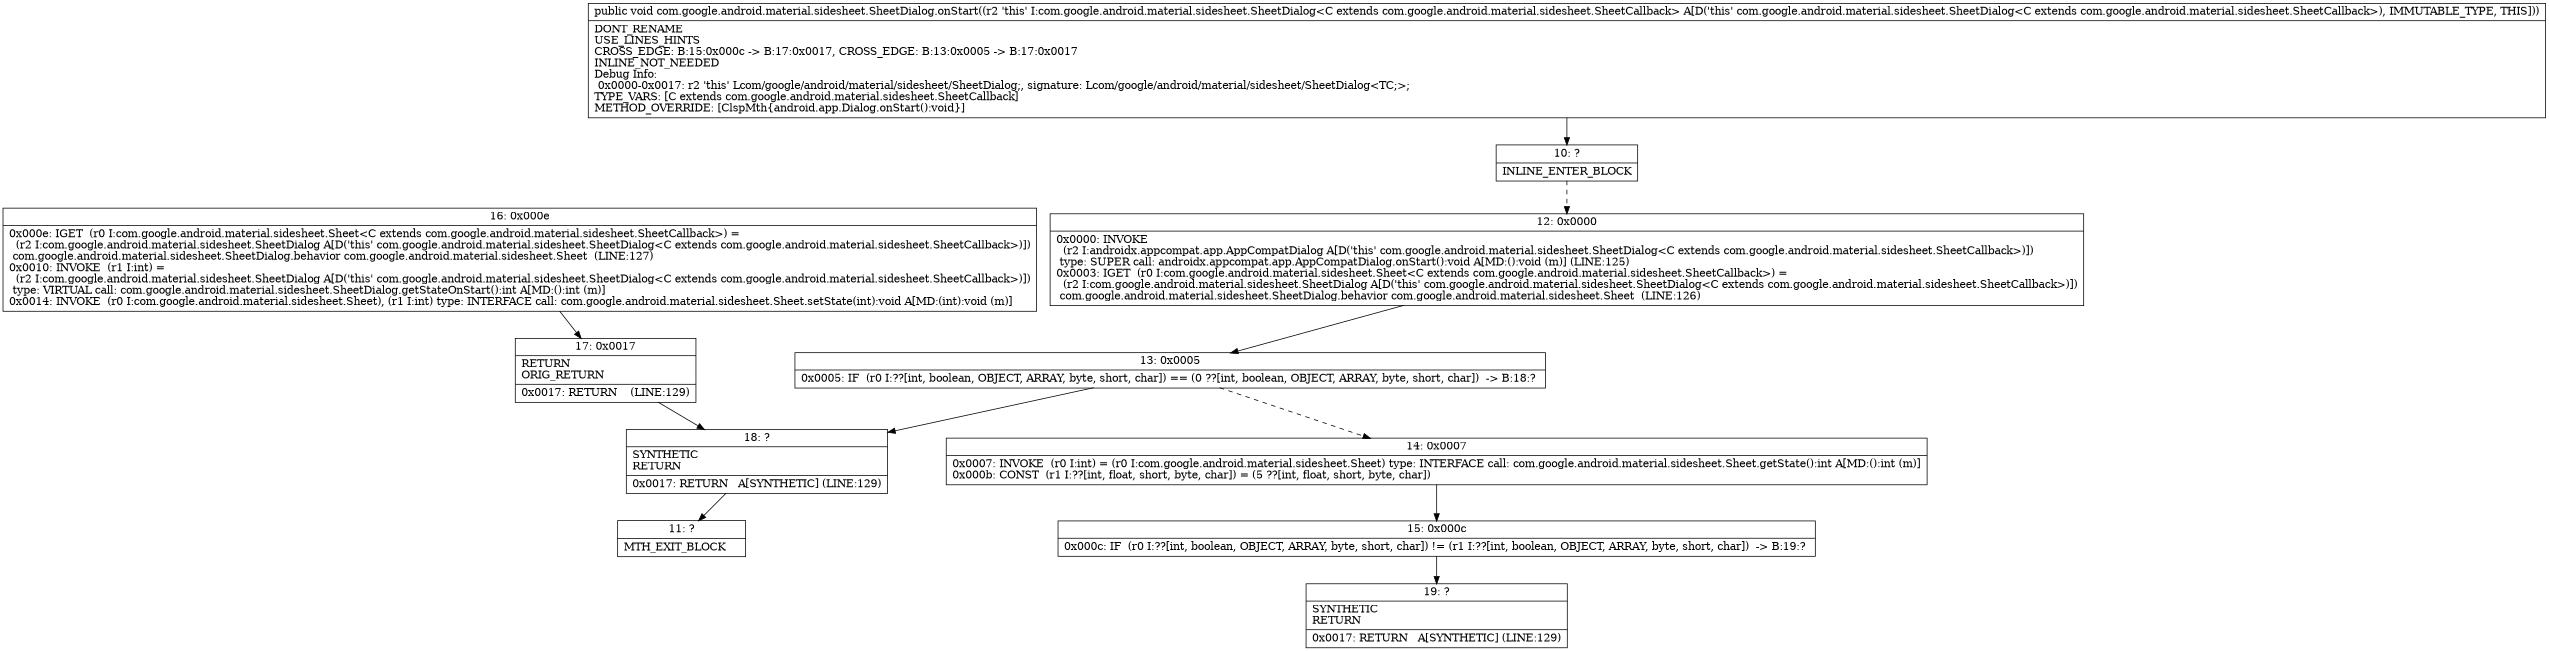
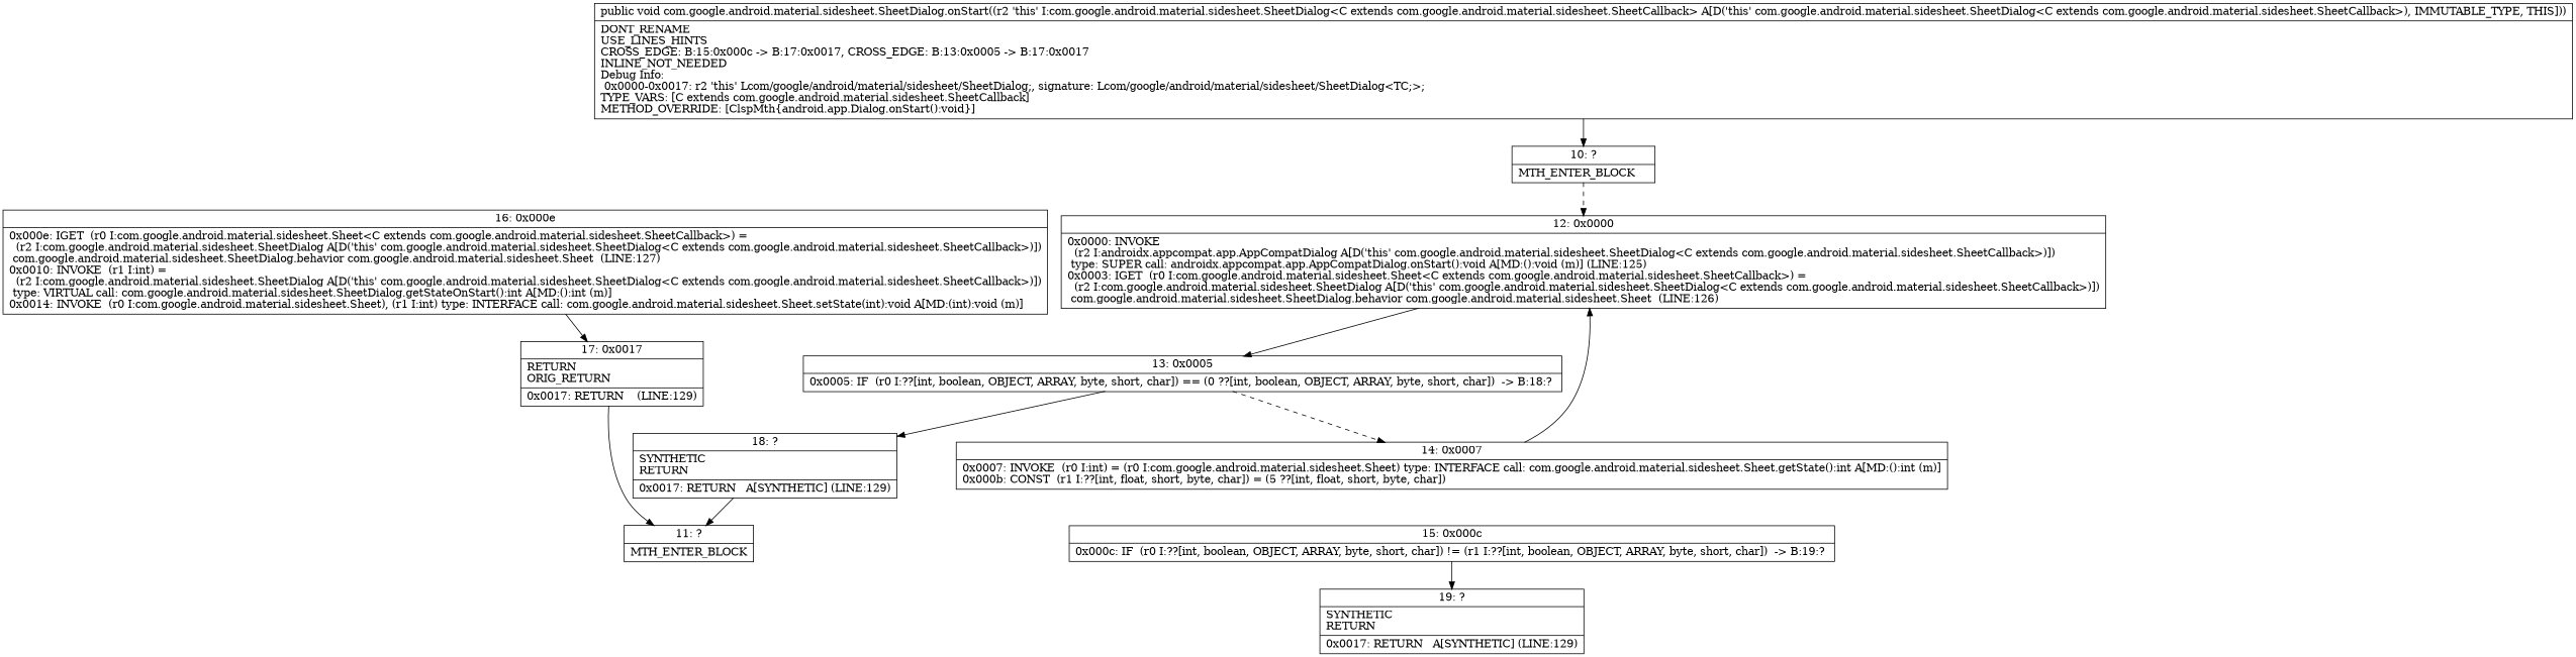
  digraph {
    node [shape=record]
-   n1 [label="{10\:\ ?|INLINE_ENTER_BLOCK\l}"]
+   n1 [label="{10\:\ ?|MTH_ENTER_BLOCK\l}"]
    n2 [label="{12\:\ 0x0000|0x0000: INVOKE  \l  (r2 I:androidx.appcompat.app.AppCompatDialog A[D('this' com.google.android.material.sidesheet.SheetDialog\<C extends com.google.android.material.sidesheet.SheetCallback\>)])\l type: SUPER call: androidx.appcompat.app.AppCompatDialog.onStart():void A[MD:():void (m)] (LINE:125)\l0x0003: IGET  (r0 I:com.google.android.material.sidesheet.Sheet\<C extends com.google.android.material.sidesheet.SheetCallback\>) = \l  (r2 I:com.google.android.material.sidesheet.SheetDialog A[D('this' com.google.android.material.sidesheet.SheetDialog\<C extends com.google.android.material.sidesheet.SheetCallback\>)])\l com.google.android.material.sidesheet.SheetDialog.behavior com.google.android.material.sidesheet.Sheet  (LINE:126)\l}"]
    n3 [label="{13\:\ 0x0005|0x0005: IF  (r0 I:??[int, boolean, OBJECT, ARRAY, byte, short, char]) == (0 ??[int, boolean, OBJECT, ARRAY, byte, short, char])  \-\> B:18:? \l}"]
    n4 [label="{14\:\ 0x0007|0x0007: INVOKE  (r0 I:int) = (r0 I:com.google.android.material.sidesheet.Sheet) type: INTERFACE call: com.google.android.material.sidesheet.Sheet.getState():int A[MD:():int (m)]\l0x000b: CONST  (r1 I:??[int, float, short, byte, char]) = (5 ??[int, float, short, byte, char]) \l}"]
    n5 [label="{18\:\ ?|SYNTHETIC\lRETURN\l|0x0017: RETURN   A[SYNTHETIC] (LINE:129)\l}"]
    n6 [label="{15\:\ 0x000c|0x000c: IF  (r0 I:??[int, boolean, OBJECT, ARRAY, byte, short, char]) != (r1 I:??[int, boolean, OBJECT, ARRAY, byte, short, char])  \-\> B:19:? \l}"]
-   n7 [label="{11\:\ ?|MTH_EXIT_BLOCK\l}"]
+   n7 [label="{11\:\ ?|MTH_ENTER_BLOCK\l}"]
    n8 [label="{19\:\ ?|SYNTHETIC\lRETURN\l|0x0017: RETURN   A[SYNTHETIC] (LINE:129)\l}"]
    n9 [label="{16\:\ 0x000e|0x000e: IGET  (r0 I:com.google.android.material.sidesheet.Sheet\<C extends com.google.android.material.sidesheet.SheetCallback\>) = \l  (r2 I:com.google.android.material.sidesheet.SheetDialog A[D('this' com.google.android.material.sidesheet.SheetDialog\<C extends com.google.android.material.sidesheet.SheetCallback\>)])\l com.google.android.material.sidesheet.SheetDialog.behavior com.google.android.material.sidesheet.Sheet  (LINE:127)\l0x0010: INVOKE  (r1 I:int) = \l  (r2 I:com.google.android.material.sidesheet.SheetDialog A[D('this' com.google.android.material.sidesheet.SheetDialog\<C extends com.google.android.material.sidesheet.SheetCallback\>)])\l type: VIRTUAL call: com.google.android.material.sidesheet.SheetDialog.getStateOnStart():int A[MD:():int (m)]\l0x0014: INVOKE  (r0 I:com.google.android.material.sidesheet.Sheet), (r1 I:int) type: INTERFACE call: com.google.android.material.sidesheet.Sheet.setState(int):void A[MD:(int):void (m)]\l}"]
    n10 [label="{17\:\ 0x0017|RETURN\lORIG_RETURN\l|0x0017: RETURN    (LINE:129)\l}"]
    n11 [label="{public void com.google.android.material.sidesheet.SheetDialog.onStart((r2 'this' I:com.google.android.material.sidesheet.SheetDialog\<C extends com.google.android.material.sidesheet.SheetCallback\> A[D('this' com.google.android.material.sidesheet.SheetDialog\<C extends com.google.android.material.sidesheet.SheetCallback\>), IMMUTABLE_TYPE, THIS]))  | DONT_RENAME\lUSE_LINES_HINTS\lCROSS_EDGE: B:15:0x000c \-\> B:17:0x0017, CROSS_EDGE: B:13:0x0005 \-\> B:17:0x0017\lINLINE_NOT_NEEDED\lDebug Info:\l  0x0000\-0x0017: r2 'this' Lcom\/google\/android\/material\/sidesheet\/SheetDialog;, signature: Lcom\/google\/android\/material\/sidesheet\/SheetDialog\<TC;\>;\lTYPE_VARS: [C extends com.google.android.material.sidesheet.SheetCallback]\lMETHOD_OVERRIDE: [ClspMth\{android.app.Dialog.onStart():void\}]\l}"]
    n1 -> n2 [style=dashed]
    n2 -> n3
    n3 -> n4 [style=dashed]
    n3 -> n5
-   n4 -> n6
+   n4 -> n2
    n5 -> n7
    n6 -> n8
    n9 -> n10
-   n10 -> n5
+   n10 -> n7
    n11 -> n1
  }
